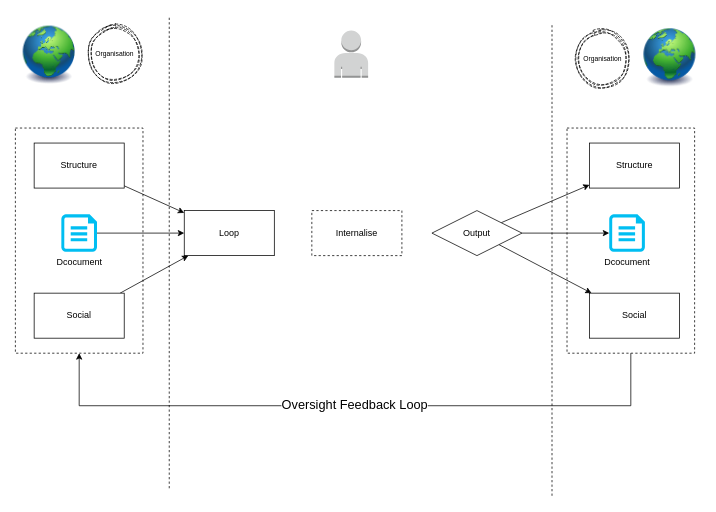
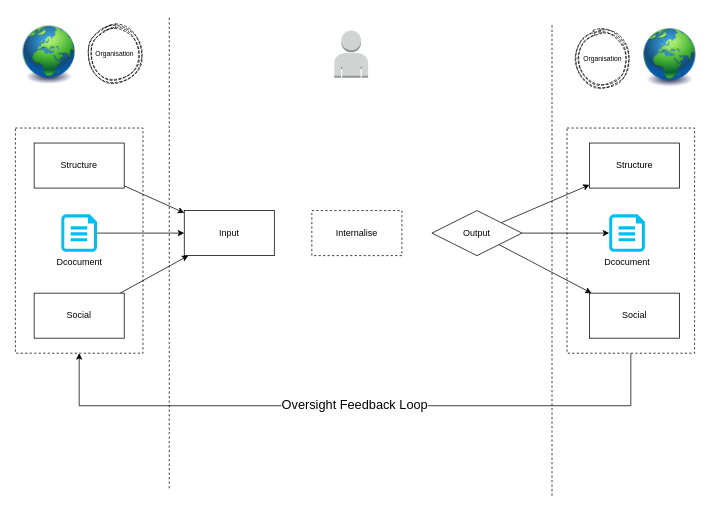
  <mxCell id="0" />
  <mxCell id="1" parent="0" />
  <mxCell id="2" value="" style="rounded=0;whiteSpace=wrap;html=1;shadow=0;dashed=1;sketch=0;fontSize=9;strokeColor=default;fillColor=none;" vertex="1" parent="1"><mxGeometry x="755" y="170" width="170" height="300" as="geometry" /></mxCell>
  <mxCell id="3" value="" style="rounded=0;whiteSpace=wrap;html=1;shadow=0;dashed=1;sketch=0;fontSize=9;strokeColor=default;fillColor=none;" vertex="1" parent="1"><mxGeometry x="20" y="170" width="170" height="300" as="geometry" /></mxCell>
  <mxCell id="4" value="" style="outlineConnect=0;dashed=0;verticalLabelPosition=bottom;verticalAlign=top;align=center;html=1;shape=mxgraph.aws3.user;fillColor=#D2D3D3;gradientColor=none;" parent="1" vertex="1"><mxGeometry x="445" y="40" width="45" height="63" as="geometry" /></mxCell>
- <mxCell id="5" value="Loop" style="rounded=0;whiteSpace=wrap;html=1;" parent="1" vertex="1"><mxGeometry x="245" y="280" width="120" height="60" as="geometry" /></mxCell>
+ <mxCell id="5" value="Input" style="rounded=0;whiteSpace=wrap;html=1;" parent="1" vertex="1"><mxGeometry x="245" y="280" width="120" height="60" as="geometry" /></mxCell>
  <mxCell id="6" value="Internalise" style="rounded=0;whiteSpace=wrap;html=1;dashed=1;" parent="1" vertex="1"><mxGeometry x="415" y="280" width="120" height="60" as="geometry" /></mxCell>
  <mxCell id="7" style="edgeStyle=none;html=1;fontSize=9;startArrow=none;startFill=0;endArrow=classic;endFill=1;" edge="1" parent="1" source="8" target="5"><mxGeometry relative="1" as="geometry" /></mxCell>
  <mxCell id="8" value="Structure" style="rounded=0;whiteSpace=wrap;html=1;" parent="1" vertex="1"><mxGeometry x="45" y="190" width="120" height="60" as="geometry" /></mxCell>
  <mxCell id="9" value="" style="image;html=1;image=img/lib/clip_art/general/Earth_globe_128x128.png" parent="1" vertex="1"><mxGeometry x="25" y="34" width="80" height="77.5" as="geometry" /></mxCell>
  <mxCell id="10" style="edgeStyle=none;html=1;fontSize=9;startArrow=none;startFill=0;endArrow=classic;endFill=1;" edge="1" parent="1" source="11" target="5"><mxGeometry relative="1" as="geometry" /></mxCell>
  <mxCell id="11" value="Dcocument" style="verticalLabelPosition=bottom;html=1;verticalAlign=top;align=center;strokeColor=none;fillColor=#00BEF2;shape=mxgraph.azure.file;pointerEvents=1;" parent="1" vertex="1"><mxGeometry x="81.25" y="285" width="47.5" height="50" as="geometry" /></mxCell>
  <mxCell id="12" style="edgeStyle=none;html=1;fontSize=9;startArrow=none;startFill=0;endArrow=classic;endFill=1;" edge="1" parent="1" source="13" target="5"><mxGeometry relative="1" as="geometry" /></mxCell>
  <mxCell id="13" value="Social" style="rounded=0;whiteSpace=wrap;html=1;" parent="1" vertex="1"><mxGeometry x="45" y="390" width="120" height="60" as="geometry" /></mxCell>
  <mxCell id="14" value="" style="endArrow=none;dashed=1;html=1;" edge="1" parent="1"><mxGeometry width="50" height="50" relative="1" as="geometry"><mxPoint x="735" y="660" as="sourcePoint" /><mxPoint x="735" as="targetPoint" y="30" /></mxGeometry></mxCell>
  <mxCell id="15" style="edgeStyle=none;html=1;fontSize=9;startArrow=none;startFill=0;endArrow=classic;endFill=1;" edge="1" parent="1" source="18" target="19"><mxGeometry relative="1" as="geometry" /></mxCell>
  <mxCell id="16" style="edgeStyle=none;html=1;fontSize=9;startArrow=none;startFill=0;endArrow=classic;endFill=1;" edge="1" parent="1" source="18" target="20"><mxGeometry relative="1" as="geometry" /></mxCell>
  <mxCell id="17" style="edgeStyle=none;html=1;fontSize=9;startArrow=none;startFill=0;endArrow=classic;endFill=1;" edge="1" parent="1" source="18" target="21"><mxGeometry relative="1" as="geometry" /></mxCell>
  <mxCell id="18" value="Output" style="rhombus;whiteSpace=wrap;html=1;" vertex="1" parent="1"><mxGeometry x="575" y="280" width="120" height="60" as="geometry" /></mxCell>
  <mxCell id="19" value="Structure" style="rounded=0;whiteSpace=wrap;html=1;" vertex="1" parent="1"><mxGeometry x="785" y="190" width="120" height="60" as="geometry" /></mxCell>
  <mxCell id="20" value="Dcocument" style="verticalLabelPosition=bottom;html=1;verticalAlign=top;align=center;strokeColor=none;fillColor=#00BEF2;shape=mxgraph.azure.file;pointerEvents=1;" vertex="1" parent="1"><mxGeometry x="811.25" y="285" width="47.5" height="50" as="geometry" /></mxCell>
  <mxCell id="21" value="Social" style="rounded=0;whiteSpace=wrap;html=1;" vertex="1" parent="1"><mxGeometry x="785" y="390" width="120" height="60" as="geometry" /></mxCell>
  <mxCell id="22" value="" style="endArrow=none;dashed=1;html=1;" edge="1" parent="1"><mxGeometry width="50" height="50" relative="1" as="geometry"><mxPoint x="225" y="650" as="sourcePoint" /><mxPoint x="225" y="20" as="targetPoint" /></mxGeometry></mxCell>
  <mxCell id="23" value="Organisation" style="ellipse;shape=doubleEllipse;whiteSpace=wrap;html=1;aspect=fixed;shadow=0;dashed=1;sketch=1;strokeColor=default;fillColor=none;fontSize=9;" vertex="1" parent="1"><mxGeometry x="765" y="40" width="75" height="75" as="geometry" /></mxCell>
  <mxCell id="24" value="Organisation" style="ellipse;shape=doubleEllipse;whiteSpace=wrap;html=1;aspect=fixed;shadow=0;dashed=1;sketch=1;strokeColor=default;fillColor=none;fontSize=9;" vertex="1" parent="1"><mxGeometry x="115" y="34" width="75" height="75" as="geometry" /></mxCell>
  <mxCell id="25" value="" style="image;html=1;image=img/lib/clip_art/general/Earth_globe_128x128.png" vertex="1" parent="1"><mxGeometry x="852" y="37.5" width="80" height="77.5" as="geometry" /></mxCell>
  <mxCell id="26" value="Oversight Feedback Loop" style="edgeStyle=orthogonalEdgeStyle;html=1;fontSize=17;startArrow=none;startFill=0;endArrow=classic;endFill=1;entryX=0.5;entryY=1;entryDx=0;entryDy=0;rounded=0;" edge="1" parent="1" source="2" target="3"><mxGeometry relative="1" as="geometry"><mxPoint x="123" y="540" as="targetPoint" /><Array as="points"><mxPoint x="840" y="540" /><mxPoint y="540" x="105" /></Array></mxGeometry></mxCell>
